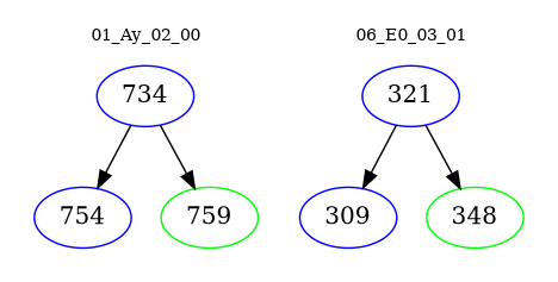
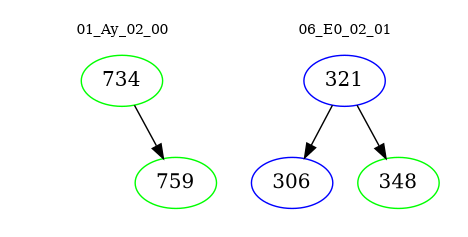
  digraph {
    node [color=blue]
    edge [color=black]
-   n1 [label=734]
-   n2 [label=754]
+   n1 [color=green label=734]
    n3 [color=green label=759]
    n4 [label=321]
-   n5 [label=309]
+   n5 [label=306]
    n6 [color=green label=348]
    subgraph cluster_1 {
      color=white
      fontsize=10
      label="01_Ay_02_00"
      n1
-     n2
      n3
    }
    subgraph cluster_2 {
      color=white
      fontsize=10
-     label="06_E0_03_01"
+     label="06_E0_02_01"
      n4
      n5
      n6
    }
-   n1 -> n2
    n1 -> n3
    n4 -> n5
    n4 -> n6
  }
